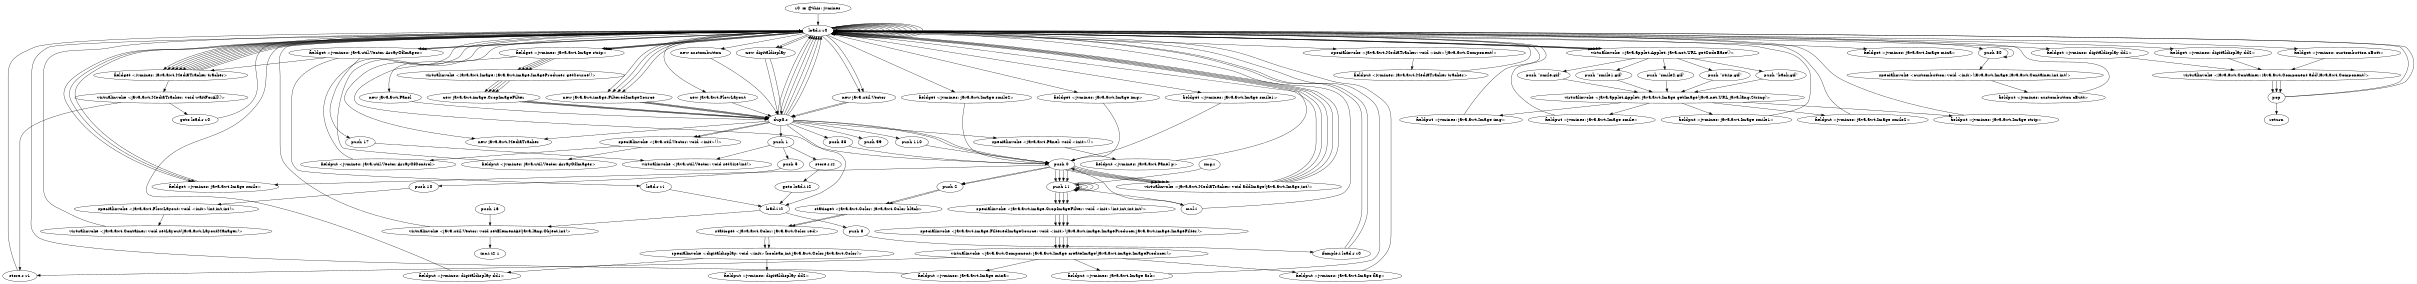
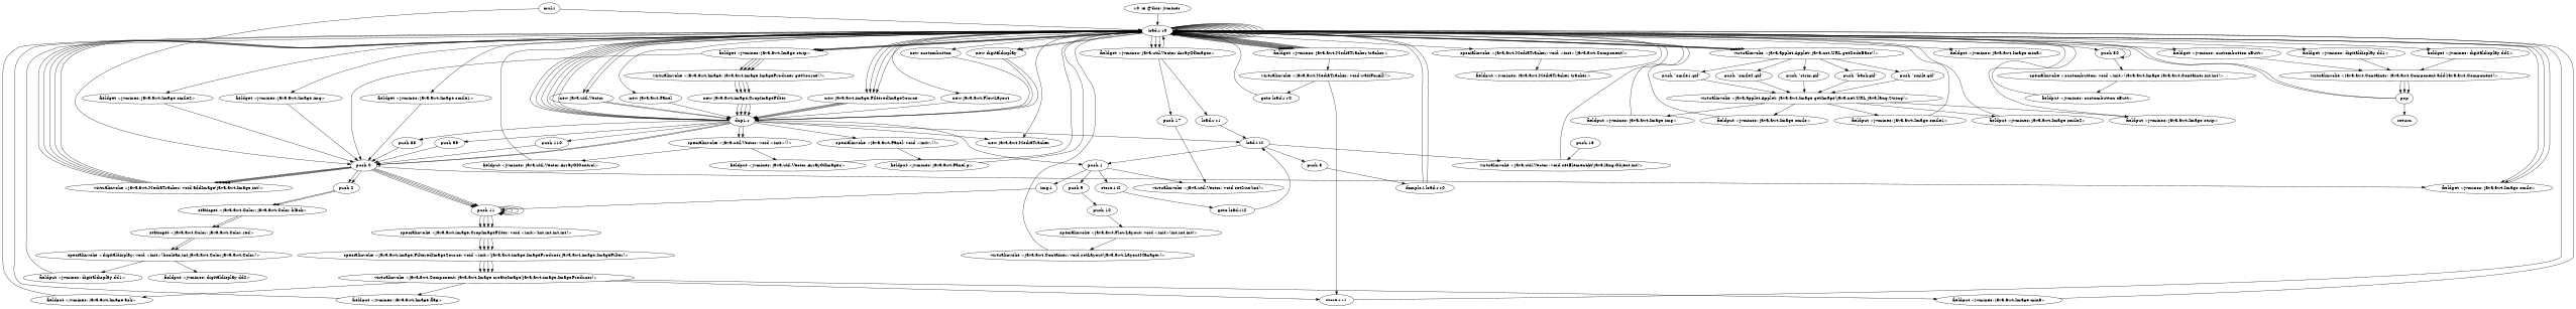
  digraph {
    "r0 := @this: jvmines"
    "load.r r0"
    "new java.awt.MediaTracker"
    "specialinvoke <java.awt.MediaTracker: void <init>(java.awt.Component)>"
    "virtualinvoke <java.applet.Applet: java.net.URL getCodeBase()>"
    "fieldget <jvmines: java.awt.MediaTracker tracker>"
    "fieldget <jvmines: java.awt.Image img>"
    "fieldget <jvmines: java.awt.Image smile>"
    "fieldget <jvmines: java.awt.Image smile1>"
    "fieldget <jvmines: java.awt.Image smile2>"
    "fieldget <jvmines: java.awt.Image strip>"
    "new java.util.Vector"
    "new java.awt.Panel"
    "new java.awt.image.FilteredImageSource"
    "fieldget <jvmines: java.util.Vector ArrayOfImages>"
    "fieldget <jvmines: java.awt.Image mina>"
    "new java.awt.FlowLayout"
    "new custombutton"
    n19 [label="push 80"]
    "new digitaldisplay"
    "fieldget <jvmines: digitaldisplay dd2>"
    "fieldget <jvmines: custombutton cButt>"
    "fieldget <jvmines: digitaldisplay dd1>"
    "fieldput <jvmines: java.awt.MediaTracker tracker>"
    "push \"back.gif\""
    "push \"smile.gif\""
    "push \"smile1.gif\""
    "push \"smile2.gif\""
    "push \"strip.gif\""
    "virtualinvoke <java.awt.MediaTracker: void waitForAll()>"
    "push 0"
    "virtualinvoke <java.awt.Image: java.awt.image.ImageProducer getSource()>"
-   "dup1.r" [label="dup8.r"]
+   "dup1.r"
    "push 17"
    "load.r r1"
    "specialinvoke <custombutton: void <init>(java.awt.Image,java.awt.Container,int,int)>"
    "virtualinvoke <java.awt.Container: java.awt.Component add(java.awt.Component)>"
    "specialinvoke <java.util.Vector: void <init>()>"
    "specialinvoke <java.awt.Panel: void <init>()>"
    "push 88"
    n41 [label="push 59"]
    "push 110"
    "push 1"
    "load.i i2"
    "virtualinvoke <java.awt.MediaTracker: void addImage(java.awt.Image,int)>"
    "push 11"
    "push 2"
    "fieldput <jvmines: java.util.Vector ArrayOfControl>"
    "fieldput <jvmines: java.util.Vector ArrayOfImages>"
    "fieldput <jvmines: java.awt.Panel p>"
    "virtualinvoke <java.util.Vector: void setSize(int)>"
    "store.i i2"
    "push 5"
    n54 [label="img.i"]
    "push 8"
    "virtualinvoke <java.util.Vector: void setElementAt(java.lang.Object,int)>"
    "virtualinvoke <java.applet.Applet: java.awt.Image getImage(java.net.URL,java.lang.String)>"
    "fieldput <jvmines: java.awt.Image img>"
    "fieldput <jvmines: java.awt.Image smile>"
    "fieldput <jvmines: java.awt.Image smile1>"
    "fieldput <jvmines: java.awt.Image smile2>"
    "fieldput <jvmines: java.awt.Image strip>"
    "goto load.r r0"
    "store.r r1"
    "specialinvoke <java.awt.image.CropImageFilter: void <init>(int,int,int,int)>"
    "mul.i"
    "staticget <java.awt.Color: java.awt.Color black>"
    "new java.awt.image.CropImageFilter"
    "specialinvoke <java.awt.image.FilteredImageSource: void <init>(java.awt.image.ImageProducer,java.awt.image.ImageFilter)>"
    "virtualinvoke <java.awt.Component: java.awt.Image createImage(java.awt.image.ImageProducer)>"
    "fieldput <jvmines: java.awt.Image mina>"
    "fieldput <jvmines: java.awt.Image ask>"
    "fieldput <jvmines: java.awt.Image flag>"
    "goto load.i i2"
    "push 10"
    "ifcmple.i load.r r0"
-   "inc.i i2 1"
    "push 16"
    "specialinvoke <java.awt.FlowLayout: void <init>(int,int,int)>"
    "virtualinvoke <java.awt.Container: void setLayout(java.awt.LayoutManager)>"
    "fieldput <jvmines: custombutton cButt>"
    "staticget <java.awt.Color: java.awt.Color red>"
    "specialinvoke <digitaldisplay: void <init>(boolean,int,java.awt.Color,java.awt.Color)>"
    "fieldput <jvmines: digitaldisplay dd1>"
    "fieldput <jvmines: digitaldisplay dd2>"
    pop
    return
    "r0 := @this: jvmines" -> "load.r r0"
    "load.r r0" -> "load.r r0"
    "load.r r0" -> "load.r r0"
    "load.r r0" -> "load.r r0"
    "load.r r0" -> "load.r r0"
    "load.r r0" -> "load.r r0"
    "load.r r0" -> "load.r r0"
    "load.r r0" -> "load.r r0"
    "load.r r0" -> "load.r r0"
    "load.r r0" -> "load.r r0"
    "load.r r0" -> "load.r r0"
    "load.r r0" -> "load.r r0"
    "load.r r0" -> "load.r r0"
    "load.r r0" -> "load.r r0"
    "load.r r0" -> "load.r r0"
    "load.r r0" -> "load.r r0"
    "load.r r0" -> "load.r r0"
    "load.r r0" -> "new java.awt.MediaTracker"
    "load.r r0" -> "specialinvoke <java.awt.MediaTracker: void <init>(java.awt.Component)>"
    "load.r r0" -> "virtualinvoke <java.applet.Applet: java.net.URL getCodeBase()>"
    "load.r r0" -> "virtualinvoke <java.applet.Applet: java.net.URL getCodeBase()>"
    "load.r r0" -> "virtualinvoke <java.applet.Applet: java.net.URL getCodeBase()>"
    "load.r r0" -> "virtualinvoke <java.applet.Applet: java.net.URL getCodeBase()>"
    "load.r r0" -> "virtualinvoke <java.applet.Applet: java.net.URL getCodeBase()>"
    "load.r r0" -> "fieldget <jvmines: java.awt.MediaTracker tracker>"
    "load.r r0" -> "fieldget <jvmines: java.awt.MediaTracker tracker>"
    "load.r r0" -> "fieldget <jvmines: java.awt.MediaTracker tracker>"
    "load.r r0" -> "fieldget <jvmines: java.awt.MediaTracker tracker>"
    "load.r r0" -> "fieldget <jvmines: java.awt.MediaTracker tracker>"
    "load.r r0" -> "fieldget <jvmines: java.awt.MediaTracker tracker>"
    "load.r r0" -> "fieldget <jvmines: java.awt.Image img>"
    "load.r r0" -> "fieldget <jvmines: java.awt.Image smile>"
    "load.r r0" -> "fieldget <jvmines: java.awt.Image smile>"
    "load.r r0" -> "fieldget <jvmines: java.awt.Image smile1>"
    "load.r r0" -> "fieldget <jvmines: java.awt.Image smile2>"
    "load.r r0" -> "fieldget <jvmines: java.awt.Image strip>"
    "load.r r0" -> "fieldget <jvmines: java.awt.Image strip>"
    "load.r r0" -> "fieldget <jvmines: java.awt.Image strip>"
    "load.r r0" -> "fieldget <jvmines: java.awt.Image strip>"
    "load.r r0" -> "fieldget <jvmines: java.awt.Image strip>"
    "load.r r0" -> "new java.util.Vector"
    "load.r r0" -> "new java.util.Vector"
    "load.r r0" -> "new java.awt.Panel"
    "load.r r0" -> "new java.awt.image.FilteredImageSource"
    "load.r r0" -> "new java.awt.image.FilteredImageSource"
    "load.r r0" -> "new java.awt.image.FilteredImageSource"
    "load.r r0" -> "new java.awt.image.FilteredImageSource"
    "load.r r0" -> "fieldget <jvmines: java.util.Vector ArrayOfImages>"
    "load.r r0" -> "fieldget <jvmines: java.util.Vector ArrayOfImages>"
    "load.r r0" -> "fieldget <jvmines: java.util.Vector ArrayOfImages>"
    "load.r r0" -> "fieldget <jvmines: java.awt.Image mina>"
    "load.r r0" -> "new java.awt.FlowLayout"
    "load.r r0" -> "new custombutton"
    "load.r r0" -> n19
    "load.r r0" -> "new digitaldisplay"
    "load.r r0" -> "new digitaldisplay"
    "load.r r0" -> "fieldget <jvmines: digitaldisplay dd2>"
    "load.r r0" -> "fieldget <jvmines: custombutton cButt>"
    "load.r r0" -> "fieldget <jvmines: digitaldisplay dd1>"
    "specialinvoke <java.awt.MediaTracker: void <init>(java.awt.Component)>" -> "fieldput <jvmines: java.awt.MediaTracker tracker>"
    "virtualinvoke <java.applet.Applet: java.net.URL getCodeBase()>" -> "push \"back.gif\""
    "virtualinvoke <java.applet.Applet: java.net.URL getCodeBase()>" -> "push \"smile.gif\""
    "virtualinvoke <java.applet.Applet: java.net.URL getCodeBase()>" -> "push \"smile1.gif\""
    "virtualinvoke <java.applet.Applet: java.net.URL getCodeBase()>" -> "push \"smile2.gif\""
    "virtualinvoke <java.applet.Applet: java.net.URL getCodeBase()>" -> "push \"strip.gif\""
    "fieldget <jvmines: java.awt.MediaTracker tracker>" -> "load.r r0"
    "fieldget <jvmines: java.awt.MediaTracker tracker>" -> "load.r r0"
    "fieldget <jvmines: java.awt.MediaTracker tracker>" -> "load.r r0"
    "fieldget <jvmines: java.awt.MediaTracker tracker>" -> "load.r r0"
    "fieldget <jvmines: java.awt.MediaTracker tracker>" -> "load.r r0"
    "fieldget <jvmines: java.awt.MediaTracker tracker>" -> "virtualinvoke <java.awt.MediaTracker: void waitForAll()>"
    "fieldget <jvmines: java.awt.Image img>" -> "push 0"
    "fieldget <jvmines: java.awt.Image smile>" -> "load.r r0"
    "fieldget <jvmines: java.awt.Image smile1>" -> "push 0"
    "fieldget <jvmines: java.awt.Image smile2>" -> "push 0"
    "fieldget <jvmines: java.awt.Image strip>" -> "push 0"
    "fieldget <jvmines: java.awt.Image strip>" -> "virtualinvoke <java.awt.Image: java.awt.image.ImageProducer getSource()>"
    "fieldget <jvmines: java.awt.Image strip>" -> "virtualinvoke <java.awt.Image: java.awt.image.ImageProducer getSource()>"
    "fieldget <jvmines: java.awt.Image strip>" -> "virtualinvoke <java.awt.Image: java.awt.image.ImageProducer getSource()>"
    "fieldget <jvmines: java.awt.Image strip>" -> "virtualinvoke <java.awt.Image: java.awt.image.ImageProducer getSource()>"
    "new java.util.Vector" -> "dup1.r"
    "new java.util.Vector" -> "dup1.r"
    "new java.awt.Panel" -> "dup1.r"
    "new java.awt.image.FilteredImageSource" -> "dup1.r"
    "new java.awt.image.FilteredImageSource" -> "dup1.r"
    "new java.awt.image.FilteredImageSource" -> "dup1.r"
    "new java.awt.image.FilteredImageSource" -> "dup1.r"
-   "fieldget <jvmines: java.util.Vector ArrayOfImages>" -> "fieldget <jvmines: java.awt.MediaTracker tracker>"
+   "fieldget <jvmines: java.util.Vector ArrayOfImages>" -> "load.r r0"
    "fieldget <jvmines: java.util.Vector ArrayOfImages>" -> "push 17"
    "fieldget <jvmines: java.util.Vector ArrayOfImages>" -> "load.r r1"
    "new java.awt.FlowLayout" -> "dup1.r"
    "new custombutton" -> "dup1.r"
    n19 -> n19
    n19 -> "specialinvoke <custombutton: void <init>(java.awt.Image,java.awt.Container,int,int)>"
    "new digitaldisplay" -> "dup1.r"
    "new digitaldisplay" -> "dup1.r"
    "fieldget <jvmines: digitaldisplay dd2>" -> "virtualinvoke <java.awt.Container: java.awt.Component add(java.awt.Component)>"
    "fieldget <jvmines: custombutton cButt>" -> "virtualinvoke <java.awt.Container: java.awt.Component add(java.awt.Component)>"
    "fieldget <jvmines: digitaldisplay dd1>" -> "virtualinvoke <java.awt.Container: java.awt.Component add(java.awt.Component)>"
    "fieldput <jvmines: java.awt.MediaTracker tracker>" -> "load.r r0"
    "push \"back.gif\"" -> "virtualinvoke <java.applet.Applet: java.awt.Image getImage(java.net.URL,java.lang.String)>"
    "push \"smile.gif\"" -> "virtualinvoke <java.applet.Applet: java.awt.Image getImage(java.net.URL,java.lang.String)>"
    "push \"smile1.gif\"" -> "virtualinvoke <java.applet.Applet: java.awt.Image getImage(java.net.URL,java.lang.String)>"
    "push \"smile2.gif\"" -> "virtualinvoke <java.applet.Applet: java.awt.Image getImage(java.net.URL,java.lang.String)>"
    "push \"strip.gif\"" -> "virtualinvoke <java.applet.Applet: java.awt.Image getImage(java.net.URL,java.lang.String)>"
    "virtualinvoke <java.awt.MediaTracker: void waitForAll()>" -> "goto load.r r0"
    "virtualinvoke <java.awt.MediaTracker: void waitForAll()>" -> "store.r r1"
    "push 0" -> "fieldget <jvmines: java.awt.Image smile>"
    "push 0" -> "virtualinvoke <java.awt.MediaTracker: void addImage(java.awt.Image,int)>"
    "push 0" -> "virtualinvoke <java.awt.MediaTracker: void addImage(java.awt.Image,int)>"
    "push 0" -> "virtualinvoke <java.awt.MediaTracker: void addImage(java.awt.Image,int)>"
    "push 0" -> "virtualinvoke <java.awt.MediaTracker: void addImage(java.awt.Image,int)>"
    "push 0" -> "virtualinvoke <java.awt.MediaTracker: void addImage(java.awt.Image,int)>"
    "push 0" -> "push 11"
    "push 0" -> "push 11"
    "push 0" -> "push 11"
    "push 0" -> "push 11"
    "push 0" -> "push 2"
    "push 0" -> "push 2"
    "virtualinvoke <java.awt.Image: java.awt.image.ImageProducer getSource()>" -> "new java.awt.image.CropImageFilter"
    "virtualinvoke <java.awt.Image: java.awt.image.ImageProducer getSource()>" -> "new java.awt.image.CropImageFilter"
    "virtualinvoke <java.awt.Image: java.awt.image.ImageProducer getSource()>" -> "new java.awt.image.CropImageFilter"
    "virtualinvoke <java.awt.Image: java.awt.image.ImageProducer getSource()>" -> "new java.awt.image.CropImageFilter"
    "dup1.r" -> "load.r r0"
    "dup1.r" -> "load.r r0"
    "dup1.r" -> "load.r r0"
    "dup1.r" -> "load.r r0"
    "dup1.r" -> "load.r r0"
    "dup1.r" -> "load.r r0"
    "dup1.r" -> "new java.awt.MediaTracker"
    "dup1.r" -> "push 0"
    "dup1.r" -> "push 0"
    "dup1.r" -> "specialinvoke <java.util.Vector: void <init>()>"
    "dup1.r" -> "specialinvoke <java.util.Vector: void <init>()>"
    "dup1.r" -> "specialinvoke <java.awt.Panel: void <init>()>"
    "dup1.r" -> "push 88"
    "dup1.r" -> n41
    "dup1.r" -> "push 110"
    "dup1.r" -> "push 1"
    "dup1.r" -> "load.i i2"
    "push 17" -> "virtualinvoke <java.util.Vector: void setSize(int)>"
    "load.r r1" -> "load.i i2"
    "specialinvoke <custombutton: void <init>(java.awt.Image,java.awt.Container,int,int)>" -> "fieldput <jvmines: custombutton cButt>"
    "virtualinvoke <java.awt.Container: java.awt.Component add(java.awt.Component)>" -> pop
    "virtualinvoke <java.awt.Container: java.awt.Component add(java.awt.Component)>" -> pop
    "virtualinvoke <java.awt.Container: java.awt.Component add(java.awt.Component)>" -> pop
    "specialinvoke <java.util.Vector: void <init>()>" -> "fieldput <jvmines: java.util.Vector ArrayOfControl>"
    "specialinvoke <java.util.Vector: void <init>()>" -> "fieldput <jvmines: java.util.Vector ArrayOfImages>"
    "specialinvoke <java.awt.Panel: void <init>()>" -> "fieldput <jvmines: java.awt.Panel p>"
    "push 88" -> "push 0"
+   n41 -> "push 0"
    "push 110" -> "push 0"
    "push 1" -> "virtualinvoke <java.util.Vector: void setSize(int)>"
    "push 1" -> "store.i i2"
    "push 1" -> "push 5"
+   "push 1" -> n54
+   "load.i i2" -> "push 1"
    "load.i i2" -> "push 8"
    "load.i i2" -> "virtualinvoke <java.util.Vector: void setElementAt(java.lang.Object,int)>"
    "virtualinvoke <java.awt.MediaTracker: void addImage(java.awt.Image,int)>" -> "load.r r0"
    "virtualinvoke <java.awt.MediaTracker: void addImage(java.awt.Image,int)>" -> "load.r r0"
    "virtualinvoke <java.awt.MediaTracker: void addImage(java.awt.Image,int)>" -> "load.r r0"
    "virtualinvoke <java.awt.MediaTracker: void addImage(java.awt.Image,int)>" -> "load.r r0"
    "virtualinvoke <java.awt.MediaTracker: void addImage(java.awt.Image,int)>" -> "load.r r0"
    "push 11" -> "push 11"
    "push 11" -> "push 11"
    "push 11" -> "push 11"
    "push 11" -> "push 11"
    "push 11" -> "specialinvoke <java.awt.image.CropImageFilter: void <init>(int,int,int,int)>"
    "push 11" -> "specialinvoke <java.awt.image.CropImageFilter: void <init>(int,int,int,int)>"
    "push 11" -> "specialinvoke <java.awt.image.CropImageFilter: void <init>(int,int,int,int)>"
    "push 11" -> "specialinvoke <java.awt.image.CropImageFilter: void <init>(int,int,int,int)>"
-   "push 11" -> "mul.i"
    "push 2" -> "staticget <java.awt.Color: java.awt.Color black>"
    "push 2" -> "staticget <java.awt.Color: java.awt.Color black>"
    "fieldput <jvmines: java.util.Vector ArrayOfControl>" -> "load.r r0"
    "fieldput <jvmines: java.util.Vector ArrayOfImages>" -> "load.r r0"
    "fieldput <jvmines: java.awt.Panel p>" -> "load.r r0"
    "store.i i2" -> "goto load.i i2"
    "push 5" -> "push 10"
    n54 -> "push 11"
    "push 8" -> "ifcmple.i load.r r0"
    "virtualinvoke <java.util.Vector: void setElementAt(java.lang.Object,int)>" -> "load.r r0"
-   "virtualinvoke <java.util.Vector: void setElementAt(java.lang.Object,int)>" -> "inc.i i2 1"
    "virtualinvoke <java.applet.Applet: java.awt.Image getImage(java.net.URL,java.lang.String)>" -> "fieldput <jvmines: java.awt.Image img>"
    "virtualinvoke <java.applet.Applet: java.awt.Image getImage(java.net.URL,java.lang.String)>" -> "fieldput <jvmines: java.awt.Image smile>"
    "virtualinvoke <java.applet.Applet: java.awt.Image getImage(java.net.URL,java.lang.String)>" -> "fieldput <jvmines: java.awt.Image smile1>"
    "virtualinvoke <java.applet.Applet: java.awt.Image getImage(java.net.URL,java.lang.String)>" -> "fieldput <jvmines: java.awt.Image smile2>"
    "virtualinvoke <java.applet.Applet: java.awt.Image getImage(java.net.URL,java.lang.String)>" -> "fieldput <jvmines: java.awt.Image strip>"
    "fieldput <jvmines: java.awt.Image img>" -> "load.r r0"
    "fieldput <jvmines: java.awt.Image smile>" -> "load.r r0"
    "fieldput <jvmines: java.awt.Image smile1>" -> "load.r r0"
    "fieldput <jvmines: java.awt.Image smile2>" -> "load.r r0"
    "fieldput <jvmines: java.awt.Image strip>" -> "load.r r0"
    "goto load.r r0" -> "load.r r0"
    "store.r r1" -> "load.r r0"
    "specialinvoke <java.awt.image.CropImageFilter: void <init>(int,int,int,int)>" -> "specialinvoke <java.awt.image.FilteredImageSource: void <init>(java.awt.image.ImageProducer,java.awt.image.ImageFilter)>"
    "specialinvoke <java.awt.image.CropImageFilter: void <init>(int,int,int,int)>" -> "specialinvoke <java.awt.image.FilteredImageSource: void <init>(java.awt.image.ImageProducer,java.awt.image.ImageFilter)>"
    "specialinvoke <java.awt.image.CropImageFilter: void <init>(int,int,int,int)>" -> "specialinvoke <java.awt.image.FilteredImageSource: void <init>(java.awt.image.ImageProducer,java.awt.image.ImageFilter)>"
    "specialinvoke <java.awt.image.CropImageFilter: void <init>(int,int,int,int)>" -> "specialinvoke <java.awt.image.FilteredImageSource: void <init>(java.awt.image.ImageProducer,java.awt.image.ImageFilter)>"
    "mul.i" -> "load.r r0"
    "mul.i" -> "push 0"
    "staticget <java.awt.Color: java.awt.Color black>" -> "staticget <java.awt.Color: java.awt.Color red>"
    "staticget <java.awt.Color: java.awt.Color black>" -> "staticget <java.awt.Color: java.awt.Color red>"
    "new java.awt.image.CropImageFilter" -> "dup1.r"
    "new java.awt.image.CropImageFilter" -> "dup1.r"
    "new java.awt.image.CropImageFilter" -> "dup1.r"
    "new java.awt.image.CropImageFilter" -> "dup1.r"
    "specialinvoke <java.awt.image.FilteredImageSource: void <init>(java.awt.image.ImageProducer,java.awt.image.ImageFilter)>" -> "virtualinvoke <java.awt.Component: java.awt.Image createImage(java.awt.image.ImageProducer)>"
    "specialinvoke <java.awt.image.FilteredImageSource: void <init>(java.awt.image.ImageProducer,java.awt.image.ImageFilter)>" -> "virtualinvoke <java.awt.Component: java.awt.Image createImage(java.awt.image.ImageProducer)>"
    "specialinvoke <java.awt.image.FilteredImageSource: void <init>(java.awt.image.ImageProducer,java.awt.image.ImageFilter)>" -> "virtualinvoke <java.awt.Component: java.awt.Image createImage(java.awt.image.ImageProducer)>"
    "specialinvoke <java.awt.image.FilteredImageSource: void <init>(java.awt.image.ImageProducer,java.awt.image.ImageFilter)>" -> "virtualinvoke <java.awt.Component: java.awt.Image createImage(java.awt.image.ImageProducer)>"
    "virtualinvoke <java.awt.Component: java.awt.Image createImage(java.awt.image.ImageProducer)>" -> "store.r r1"
    "virtualinvoke <java.awt.Component: java.awt.Image createImage(java.awt.image.ImageProducer)>" -> "fieldput <jvmines: java.awt.Image mina>"
    "virtualinvoke <java.awt.Component: java.awt.Image createImage(java.awt.image.ImageProducer)>" -> "fieldput <jvmines: java.awt.Image ask>"
    "virtualinvoke <java.awt.Component: java.awt.Image createImage(java.awt.image.ImageProducer)>" -> "fieldput <jvmines: java.awt.Image flag>"
    "fieldput <jvmines: java.awt.Image mina>" -> "load.r r0"
    "fieldput <jvmines: java.awt.Image ask>" -> "load.r r0"
    "fieldput <jvmines: java.awt.Image flag>" -> "load.r r0"
    "goto load.i i2" -> "load.i i2"
    "push 10" -> "specialinvoke <java.awt.FlowLayout: void <init>(int,int,int)>"
    "ifcmple.i load.r r0" -> "load.r r0"
    "ifcmple.i load.r r0" -> "load.r r0"
    "push 16" -> "virtualinvoke <java.util.Vector: void setElementAt(java.lang.Object,int)>"
    "specialinvoke <java.awt.FlowLayout: void <init>(int,int,int)>" -> "virtualinvoke <java.awt.Container: void setLayout(java.awt.LayoutManager)>"
    "virtualinvoke <java.awt.Container: void setLayout(java.awt.LayoutManager)>" -> "load.r r0"
    "fieldput <jvmines: custombutton cButt>" -> "load.r r0"
    "staticget <java.awt.Color: java.awt.Color red>" -> "specialinvoke <digitaldisplay: void <init>(boolean,int,java.awt.Color,java.awt.Color)>"
    "staticget <java.awt.Color: java.awt.Color red>" -> "specialinvoke <digitaldisplay: void <init>(boolean,int,java.awt.Color,java.awt.Color)>"
    "specialinvoke <digitaldisplay: void <init>(boolean,int,java.awt.Color,java.awt.Color)>" -> "fieldput <jvmines: digitaldisplay dd1>"
    "specialinvoke <digitaldisplay: void <init>(boolean,int,java.awt.Color,java.awt.Color)>" -> "fieldput <jvmines: digitaldisplay dd2>"
    "fieldput <jvmines: digitaldisplay dd1>" -> "load.r r0"
    pop -> "load.r r0"
    pop -> "load.r r0"
    pop -> return
  }
